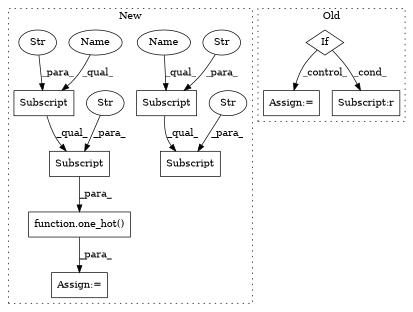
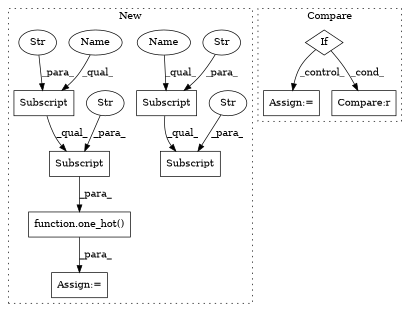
  digraph {
    node [a=63 l=3 s="2812,0" shape=box]
    n1 [a=75 l="8,1" label="function.one_hot()" s="2797,2841"]
    n2 [a=68 label="Assign:=" s=2794]
    n3 [l="29,0" label=Subscript]
    n4 [a=66 l=12 label=Str s=2828 shape=ellipse]
    n5 [l="15,0" label=Subscript]
    n6 [l="15,0" label=Subscript s="2943,0"]
    n7 [a=66 l=7 label=Str s=2950 shape=ellipse]
    n8 [l="30,0" label=Subscript s="2943,0"]
    n9 [a=66 l=7 label=Str s=2819 shape=ellipse]
    n10 [a=66 l=13 label=Str s=2959 shape=ellipse]
    n11 [a=87 l=6 label=Name s=2943 shape=ellipse]
    n12 [a=87 l=6 label=Name s=2812 shape=ellipse]
    n13 [a=96 label=If s=1125 shape=diamond]
    n14 [a=68 label="Assign:=" s=1297]
-   n15 [a=40 l=45 label="Subscript:r" s=1128]
+   n15 [a=40 l=45 label="Compare:r" s=1128]
    subgraph cluster_1 {
      label=New
      style=dotted
      n1
      n2
      n3
      n4
      n5
      n6
      n7
      n8
      n9
      n10
      n11
      n12
    }
    subgraph cluster_2 {
-     label=Old
+     label=Compare
      style=dotted
      n13
      n14
      n15
    }
    n1 -> n2 [label=_para_]
    n3 -> n1 [label=_para_]
    n4 -> n3 [label=_para_]
    n5 -> n3 [label=_qual_]
    n6 -> n8 [label=_qual_]
    n7 -> n6 [label=_para_]
    n9 -> n5 [label=_para_]
    n10 -> n8 [label=_para_]
    n11 -> n6 [label=_qual_]
    n12 -> n5 [label=_qual_]
    n13 -> n14 [label=_control_]
    n13 -> n15 [label=_cond_]
  }
